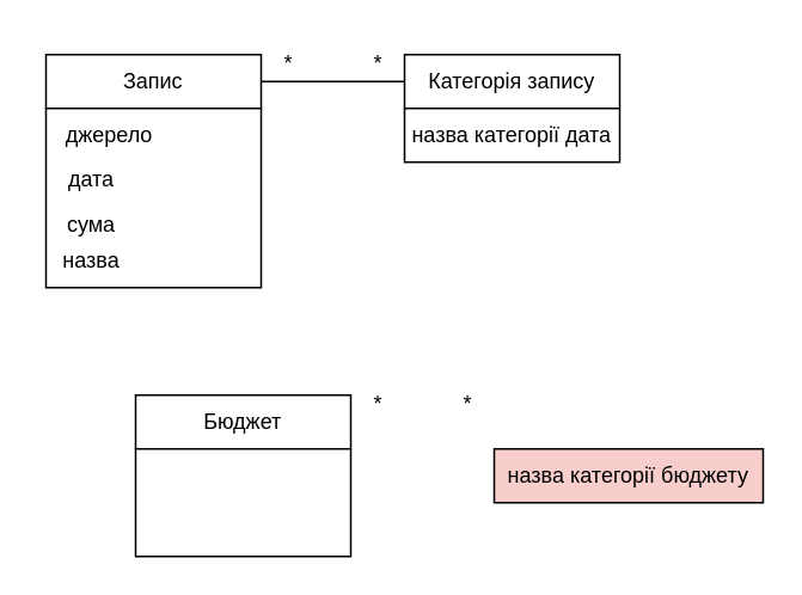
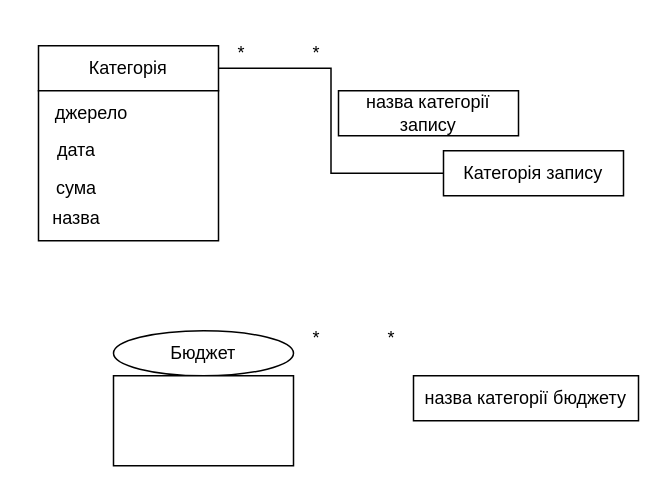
  <mxCell id="0" />
  <mxCell id="1" parent="0" />
  <mxCell id="2" style="edgeStyle=orthogonalEdgeStyle;rounded=0;orthogonalLoop=1;jettySize=auto;html=1;exitX=1;exitY=0.5;exitDx=0;exitDy=0;entryX=0;entryY=0.5;entryDx=0;entryDy=0;endArrow=none;endFill=0;" edge="1" parent="1" source="3" target="8"><mxGeometry relative="1" as="geometry" /></mxCell>
- <mxCell id="3" value="Запис" style="rounded=0;whiteSpace=wrap;html=1;" vertex="1" parent="1"><mxGeometry x="25" y="30" width="120" height="30" as="geometry" /></mxCell>
+ <mxCell id="3" value="Категорія" style="rounded=0;whiteSpace=wrap;html=1;" vertex="1" parent="1"><mxGeometry x="25" y="30" width="120" height="30" as="geometry" /></mxCell>
  <mxCell id="4" value="" style="rounded=0;whiteSpace=wrap;html=1;" vertex="1" parent="1"><mxGeometry x="25" y="60" width="120" height="100" as="geometry" /></mxCell>
  <mxCell id="5" value="джерело" style="text;html=1;align=center;verticalAlign=middle;resizable=0;points=[];autosize=1;strokeColor=none;fillColor=none;" vertex="1" parent="1"><mxGeometry x="25" y="60" width="70" height="30" as="geometry" /></mxCell>
  <mxCell id="6" value="дата" style="text;html=1;align=center;verticalAlign=middle;resizable=0;points=[];autosize=1;strokeColor=none;fillColor=none;" vertex="1" parent="1"><mxGeometry x="25" y="85" width="50" height="30" as="geometry" /></mxCell>
  <mxCell id="7" value="сума" style="text;html=1;align=center;verticalAlign=middle;resizable=0;points=[];autosize=1;strokeColor=none;fillColor=none;" vertex="1" parent="1"><mxGeometry x="25" y="110" width="50" height="30" as="geometry" /></mxCell>
- <mxCell id="8" value="Категорія запису" style="rounded=0;whiteSpace=wrap;html=1;" vertex="1" parent="1"><mxGeometry x="225" y="30" width="120" height="30" as="geometry" /></mxCell>
- <mxCell id="9" value="назва категорії дата" style="rounded=0;whiteSpace=wrap;html=1;" vertex="1" parent="1"><mxGeometry x="225" y="60" width="120" height="30" as="geometry" /></mxCell>
+ <mxCell id="8" value="Категорія запису" style="rounded=0;whiteSpace=wrap;html=1;" vertex="1" parent="1"><mxGeometry x="295" y="100" width="120" height="30" as="geometry" /></mxCell>
+ <mxCell id="9" value="назва категорії запису" style="rounded=0;whiteSpace=wrap;html=1;" vertex="1" parent="1"><mxGeometry x="225" y="60" width="120" height="30" as="geometry" /></mxCell>
  <mxCell id="10" value="*" style="text;html=1;align=center;verticalAlign=middle;resizable=0;points=[];autosize=1;strokeColor=none;fillColor=none;" vertex="1" parent="1"><mxGeometry x="145" y="20" width="30" height="30" as="geometry" /></mxCell>
  <mxCell id="11" value="*" style="text;html=1;align=center;verticalAlign=middle;resizable=0;points=[];autosize=1;strokeColor=none;fillColor=none;" vertex="1" parent="1"><mxGeometry x="195" y="20" width="30" height="30" as="geometry" /></mxCell>
- <mxCell id="12" value="Бюджет" style="rounded=0;whiteSpace=wrap;html=1;" vertex="1" parent="1"><mxGeometry x="75" y="220" width="120" height="30" as="geometry" /></mxCell>
+ <mxCell id="12" value="Бюджет" style="ellipse;whiteSpace=wrap;html=1;" vertex="1" parent="1"><mxGeometry x="75" y="220" width="120" height="30" as="geometry" /></mxCell>
  <mxCell id="13" value="" style="rounded=0;whiteSpace=wrap;html=1;" vertex="1" parent="1"><mxGeometry x="75" y="250" width="120" height="60" as="geometry" /></mxCell>
- <mxCell id="14" value="назва категорії бюджету" style="rounded=0;whiteSpace=wrap;html=1;fillColor=#f8cecc;" vertex="1" parent="1"><mxGeometry x="275" y="250" width="150" height="30" as="geometry" /></mxCell>
+ <mxCell id="14" value="назва категорії бюджету" style="rounded=0;whiteSpace=wrap;html=1;" vertex="1" parent="1"><mxGeometry x="275" y="250" width="150" height="30" as="geometry" /></mxCell>
  <mxCell id="15" value="*" style="text;html=1;align=center;verticalAlign=middle;resizable=0;points=[];autosize=1;strokeColor=none;fillColor=none;" vertex="1" parent="1"><mxGeometry x="195" y="210" width="30" height="30" as="geometry" /></mxCell>
  <mxCell id="16" value="*" style="text;html=1;align=center;verticalAlign=middle;resizable=0;points=[];autosize=1;strokeColor=none;fillColor=none;" vertex="1" parent="1"><mxGeometry x="245" y="210" width="30" height="30" as="geometry" /></mxCell>
  <mxCell id="17" value="назва" style="text;html=1;align=center;verticalAlign=middle;resizable=0;points=[];autosize=1;strokeColor=none;fillColor=none;" vertex="1" parent="1"><mxGeometry x="20" y="130" width="60" height="30" as="geometry" /></mxCell>
